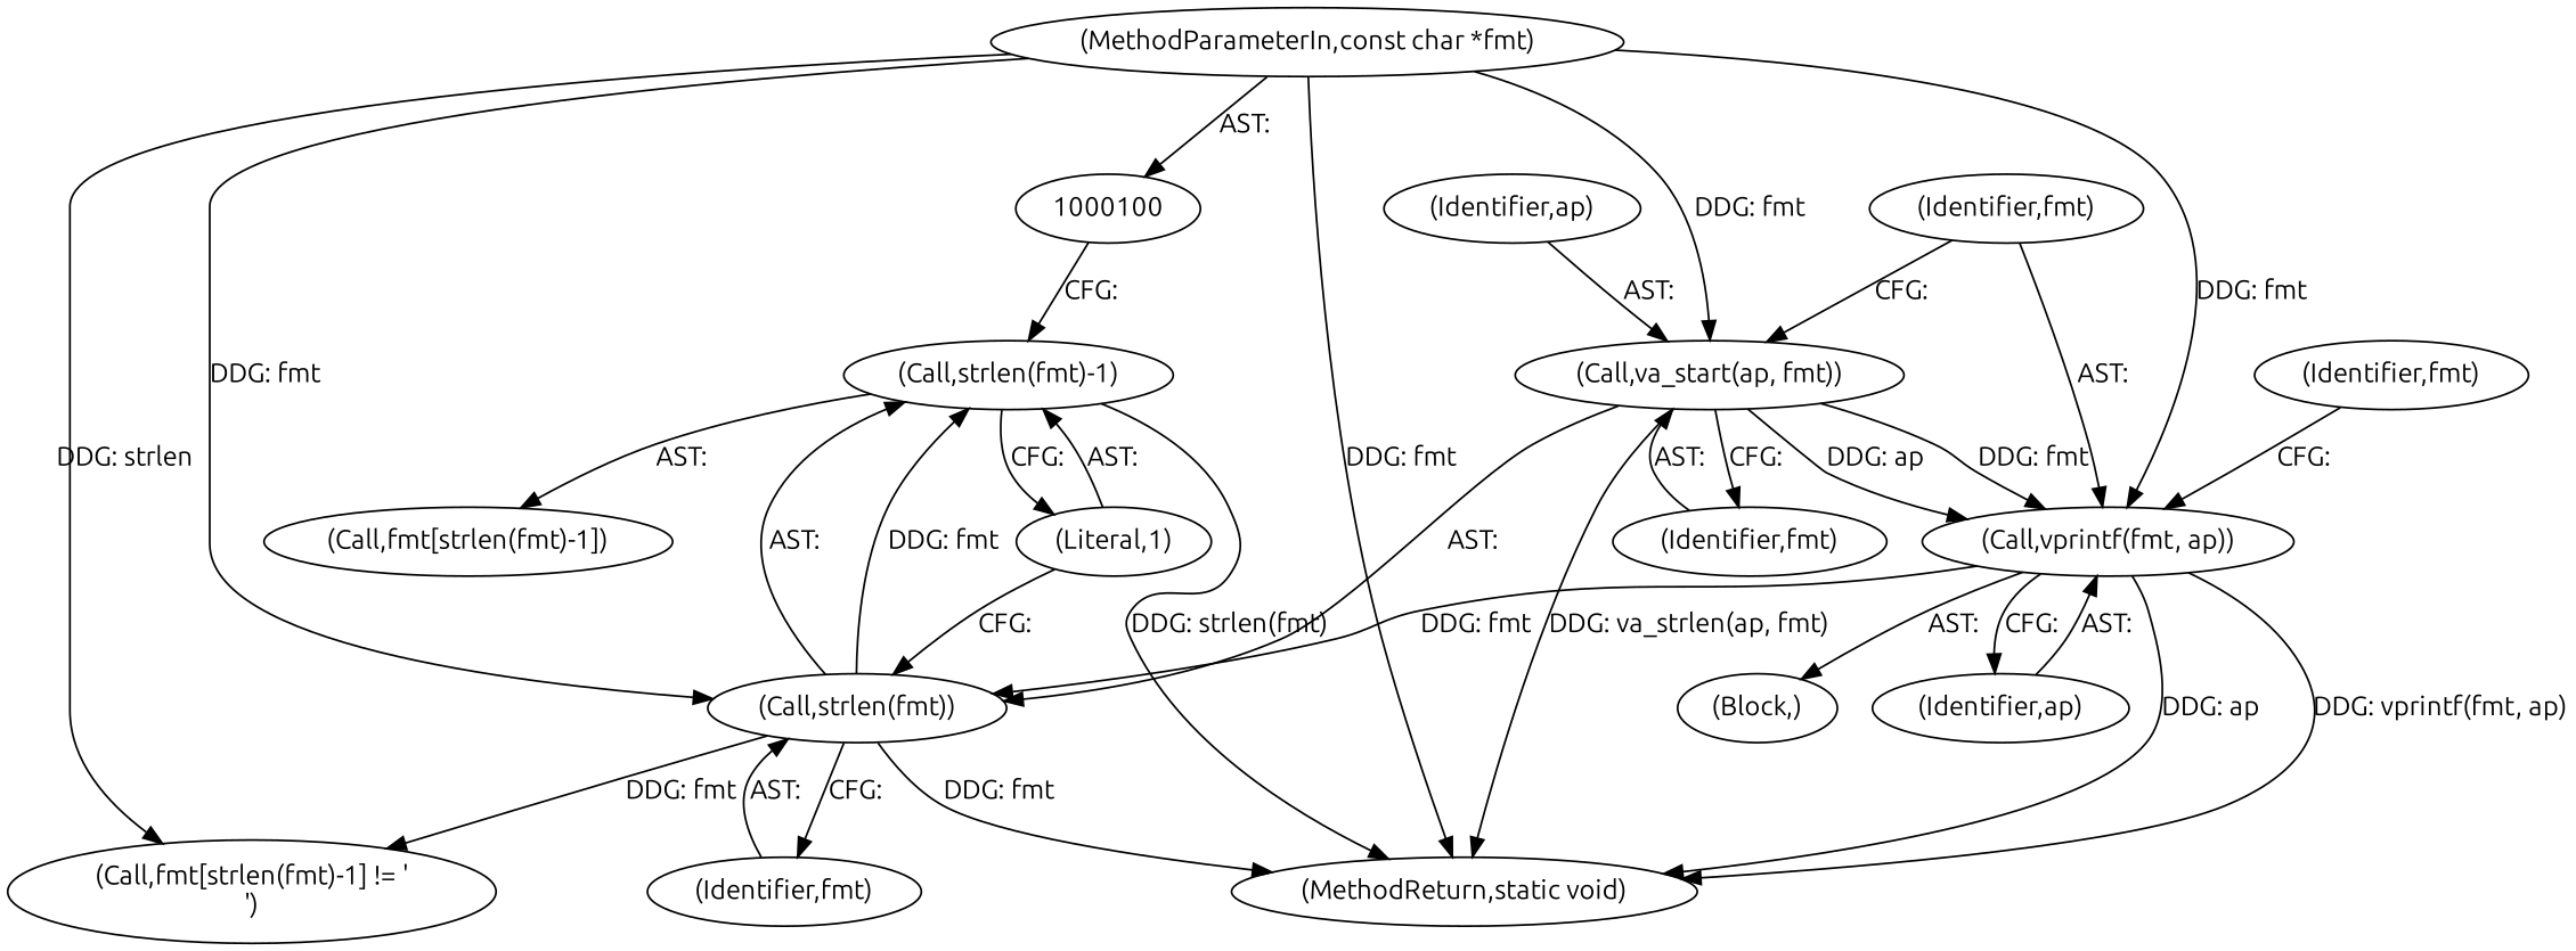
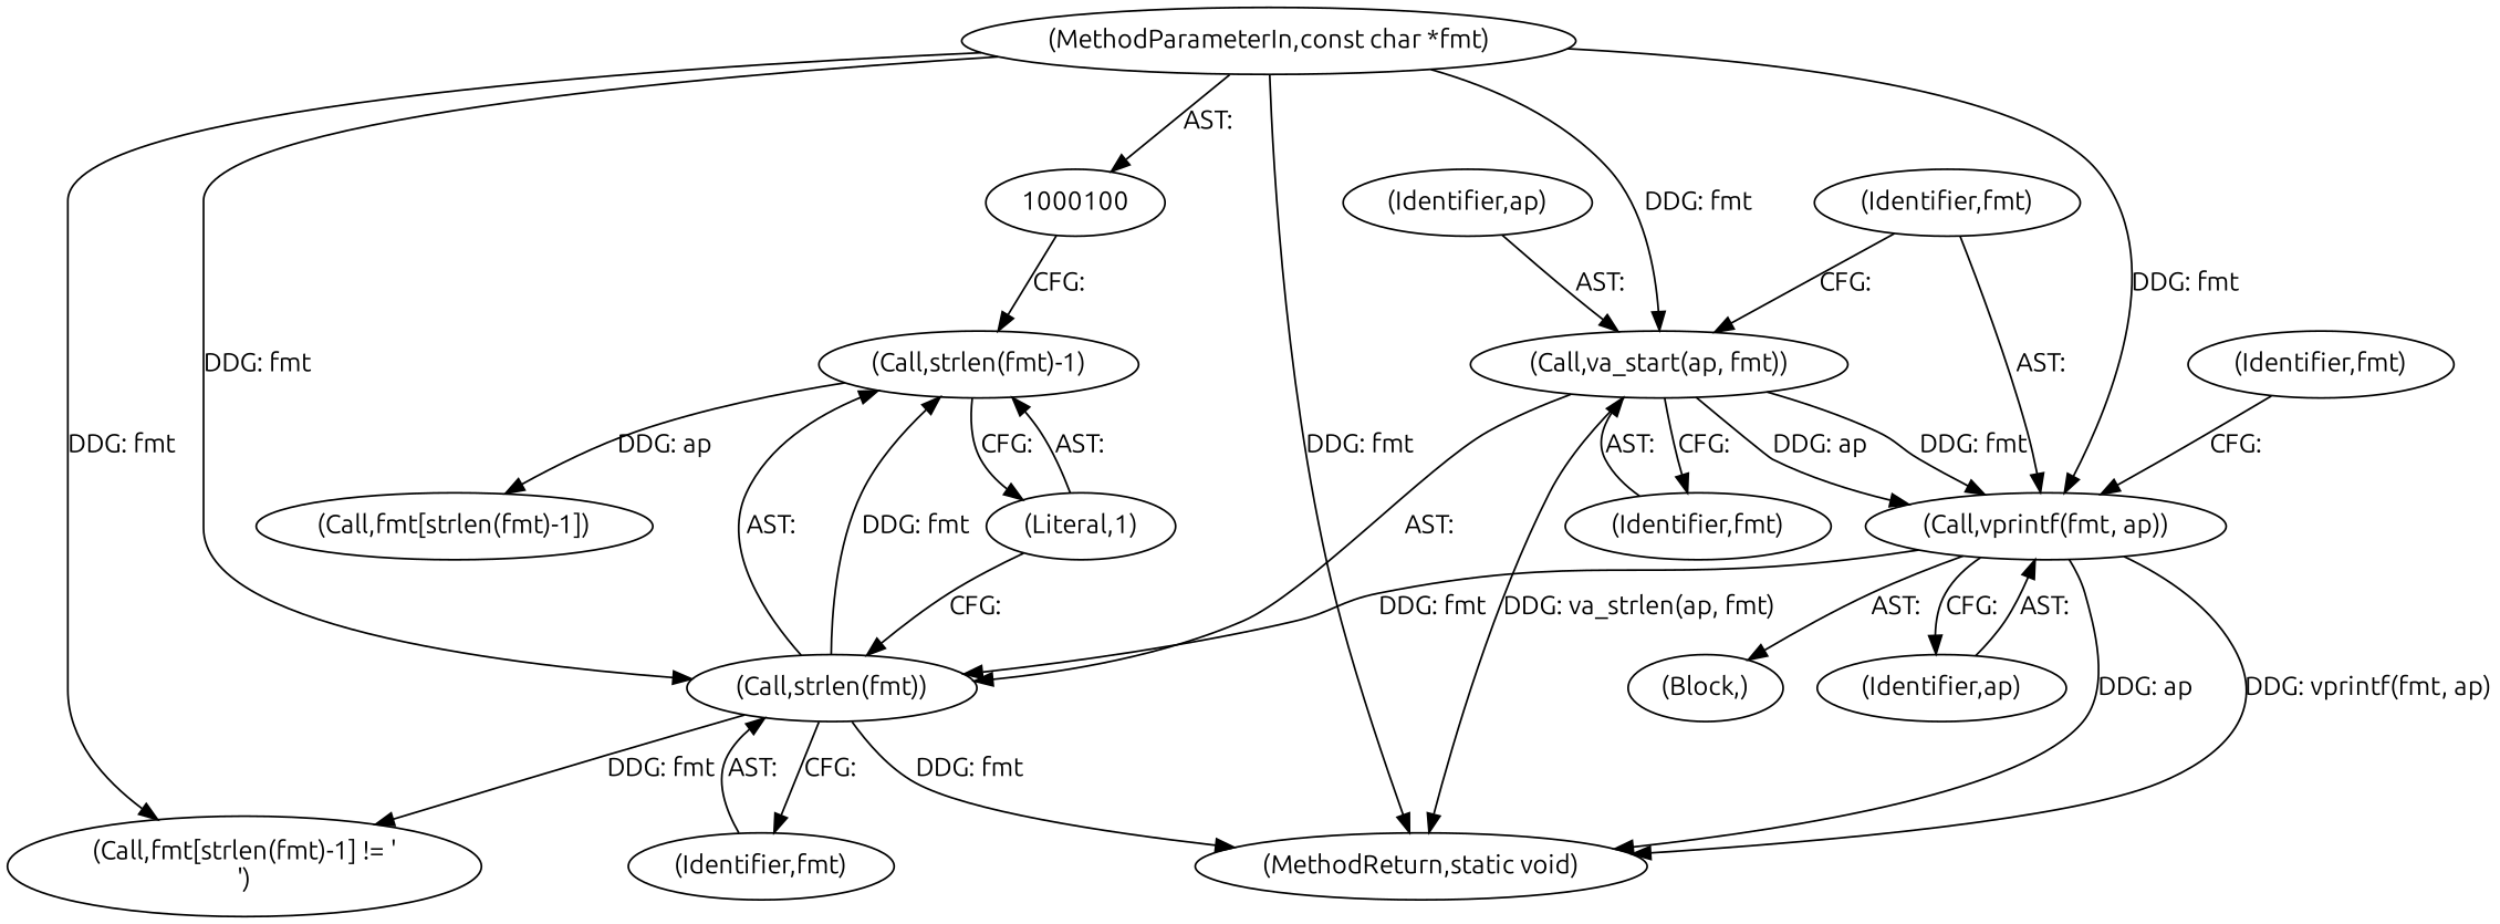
  digraph {
    fontname=Ubuntu
    node [fontname=Ubuntu]
    edge [fontname=Ubuntu]
    n1 [label="(Call,strlen(fmt)-1)"]
    n2 [label="(Literal,1)"]
    n3 [label="(MethodReturn,static void)"]
    n4 [label="(Call,fmt[strlen(fmt)-1])"]
    n5 [label="(Call,strlen(fmt))"]
    n6 [label="(Call,fmt[strlen(fmt)-1] != '\n')"]
    n7 [label="(Identifier,fmt)"]
    n8 [label="(Call,vprintf(fmt, ap))"]
    n9 [label="(Identifier,ap)"]
    n10 [label="(Block,)"]
    n11 [label="(Call,va_start(ap, fmt))"]
    n12 [label="(Identifier,fmt)"]
    n13 [label="(MethodParameterIn,const char *fmt)"]
    1000100
    n15 [label="(Identifier,fmt)"]
    n16 [label="(Identifier,ap)"]
    n17 [label="(Identifier,fmt)"]
    n1 -> n2 [label="CFG: "]
-   n1 -> n3 [label="DDG: strlen(fmt)"]
-   n1 -> n4 [label="AST: "]
+   n1 -> n4 [label="DDG: ap"]
    n2 -> n1 [label="AST: "]
    n2 -> n5 [label="CFG: "]
    n5 -> n1 [label="AST: "]
    n5 -> n1 [label="DDG: fmt"]
    n5 -> n3 [label="DDG: fmt"]
    n5 -> n6 [label="DDG: fmt"]
    n5 -> n7 [label="CFG: "]
    n7 -> n5 [label="AST: "]
    n8 -> n3 [label="DDG: vprintf(fmt, ap)"]
    n8 -> n3 [label="DDG: ap"]
    n8 -> n5 [label="DDG: fmt"]
    n8 -> n9 [label="CFG: "]
    n8 -> n10 [label="AST: "]
    n9 -> n8 [label="AST: "]
    n11 -> n3 [label="DDG: va_strlen(ap, fmt)"]
    n11 -> n5 [label="AST: "]
    n11 -> n8 [label="DDG: fmt"]
    n11 -> n8 [label="DDG: ap"]
    n11 -> n12 [label="CFG: "]
    n12 -> n11 [label="AST: "]
    n13 -> n3 [label="DDG: fmt"]
    n13 -> n5 [label="DDG: fmt"]
-   n13 -> n6 [label="DDG: strlen"]
+   n13 -> n6 [label="DDG: fmt"]
    n13 -> n8 [label="DDG: fmt"]
    n13 -> n11 [label="DDG: fmt"]
    n13 -> 1000100 [label="AST: "]
    1000100 -> n1 [label="CFG: "]
    n15 -> n8 [label="CFG: "]
    n16 -> n11 [label="AST: "]
    n17 -> n8 [label="AST: "]
    n17 -> n11 [label="CFG: "]
  }
